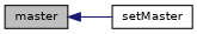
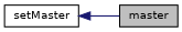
  digraph {
    rankdir=LR
    node [color=black fontname=Helvetica fontsize=10 shape=record]
    n1 [fillcolor=grey75 fontcolor=black height=0.2 label=master style=filled width=0.4]
    n2 [height=0.2 label=setMaster width=0.4]
-   n1 -> n2 [color=midnightblue dir=back fontname=Helvetica fontsize=10 labelfontname=Helvetica labelfontsize=10 style=solid]
+   n2 -> n1 [color=midnightblue dir=back fontname=Helvetica fontsize=10 labelfontname=Helvetica labelfontsize=10 style=solid]
  }
